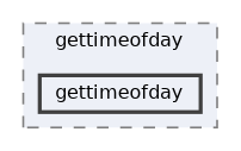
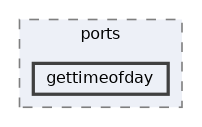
  digraph {
    compound=true
    n1 [color=grey25 fillcolor="#edf0f7" fontname=Helvetica fontsize=10 height=0.2 label=gettimeofday shape=box style="filled,bold" width=0.4]
    subgraph cluster_1 {
      bgcolor="#edf0f7"
      fontname=Helvetica
      fontsize=10
-     label=gettimeofday
+     label=ports
      pencolor=grey50
      style="filled,dashed"
      n1
    }
  }
